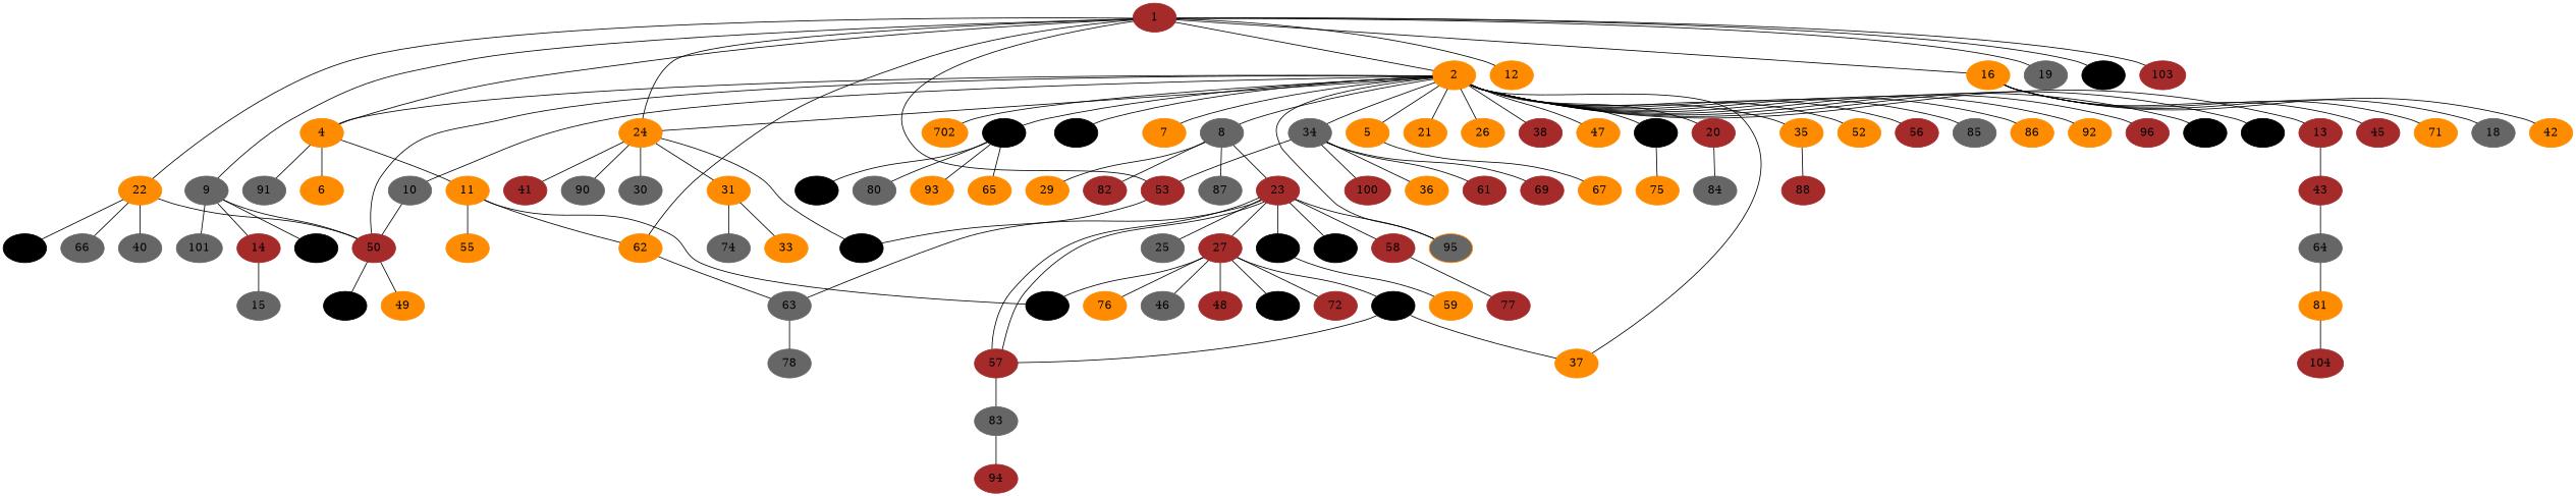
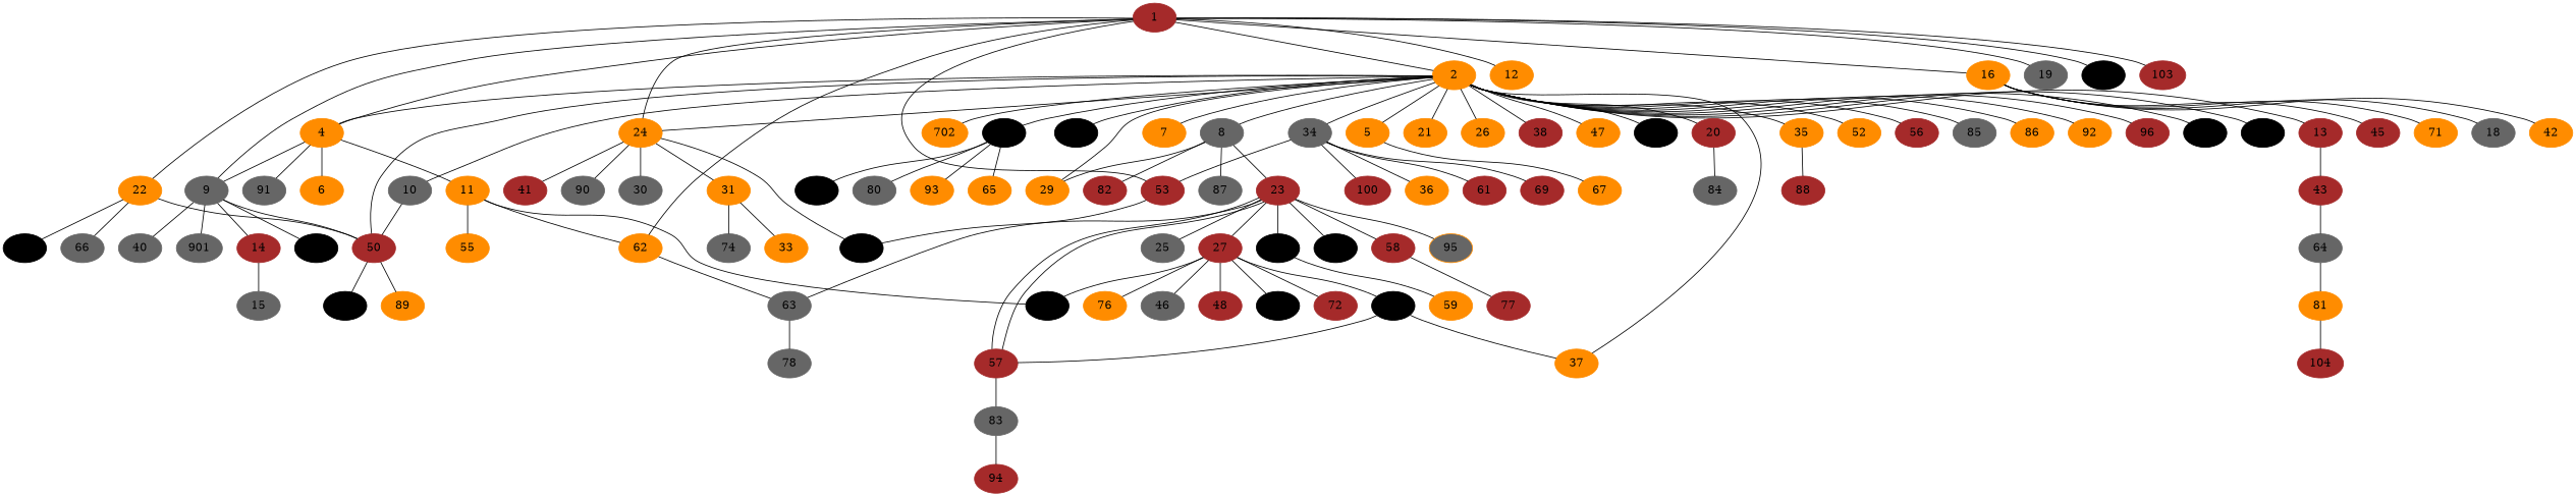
  graph {
    node [color=darkorange style=filled]
    1 [color=brown]
    2
    4
    9 [color=gray40]
    12
    16
    19 [color=gray40]
    22
    24
    53 [color=brown]
    62
    79 [color=black]
    103 [color=brown]
    3 [color=black]
    5
    7
    8 [color=gray40]
    10 [color=gray40]
    13 [color=brown]
    17 [color=black]
    20 [color=brown]
    21
    26
    34 [color=gray40]
    35
    37
    38 [color=brown]
    47
    50 [color=brown]
    51 [color=black]
    52
    56 [color=brown]
    85 [color=gray40]
    86
    92
    95 [fillcolor=gray40]
    96 [color=brown]
    97 [color=black]
    98 [color=black]
    n40 [label=702]
    6
    11
    91 [color=gray40]
    14 [color=brown]
    60 [color=black]
-   101 [color=gray40]
+   101 [color=gray40 label=901]
    18 [color=gray40]
    42
    45 [color=brown]
    71
    40 [color=gray40]
    44 [color=black]
    66 [color=gray40]
    30 [color=gray40]
    31
    41 [color=brown]
    54 [color=black]
    90 [color=gray40]
    63 [color=gray40]
    67
    23 [color=brown]
    29
    82 [color=brown]
    87 [color=gray40]
    43 [color=brown]
-   75
    84 [color=gray40]
    36
    61 [color=brown]
    69 [color=brown]
    100 [color=brown]
    88 [color=brown]
    70 [color=black]
-   89 [label=49]
+   89
    65
    73 [color=black]
    80 [color=gray40]
    93
    39 [color=black]
    55
    25 [color=gray40]
    27 [color=brown]
    32 [color=black]
    57 [color=brown]
    58 [color=brown]
    99 [color=black]
    15 [color=gray40]
    64 [color=gray40]
    28 [color=black]
    46 [color=gray40]
    48 [color=brown]
    68 [color=black]
    72 [color=brown]
    76
    59
    83 [color=gray40]
    77 [color=brown]
    78 [color=gray40]
    33
    74 [color=gray40]
    81
    94 [color=brown]
    104 [color=brown]
    1 -- 2
    1 -- 4
    1 -- 9
    1 -- 12
    1 -- 16
    1 -- 19
    1 -- 22
    1 -- 24
    1 -- 53
    1 -- 62
    1 -- 79
    1 -- 103
    2 -- 4
    2 -- 24
    2 -- 3
    2 -- 5
    2 -- 7
    2 -- 8
    2 -- 10
    2 -- 13
    2 -- 17
    2 -- 20
    2 -- 21
    2 -- 26
    2 -- 34
    2 -- 35
    2 -- 37
    2 -- 38
    2 -- 47
    2 -- 50
    2 -- 51
    2 -- 52
    2 -- 56
    2 -- 85
    2 -- 86
    2 -- 92
-   2 -- 95
+   2 -- 29
    2 -- 96
    2 -- 97
    2 -- 98
    2 -- n40
+   4 -- 9
    4 -- 6
    4 -- 11
    4 -- 91
    9 -- 50
    9 -- 14
    9 -- 60
    9 -- 101
    16 -- 18
    16 -- 42
    16 -- 45
    16 -- 71
    22 -- 50
-   22 -- 40
+   9 -- 40
    22 -- 44
    22 -- 66
    24 -- 30
    24 -- 31
    24 -- 41
    24 -- 54
    24 -- 90
    53 -- 54
    62 -- 63
    5 -- 67
    8 -- 23
    8 -- 29
    8 -- 82
    8 -- 87
    10 -- 50
    13 -- 43
-   17 -- 75
    20 -- 84
    34 -- 53
    34 -- 36
    34 -- 61
    34 -- 69
    34 -- 100
    35 -- 88
    50 -- 70
    50 -- 89
    51 -- 65
    51 -- 73
    51 -- 80
    51 -- 93
    11 -- 62
    11 -- 39
    11 -- 55
    14 -- 15
    31 -- 33
    31 -- 74
    63 -- 78
    23 -- 95
    23 -- 63
    23 -- 25
    23 -- 27
    23 -- 32
    23 -- 57
    23 -- 57
    23 -- 58
    23 -- 99
    43 -- 64
    27 -- 39
    27 -- 28
    27 -- 46
    27 -- 48
    27 -- 68
    27 -- 72
    27 -- 76
    32 -- 59
    57 -- 83
    58 -- 77
    64 -- 81
    28 -- 37
    28 -- 57
    83 -- 94
    81 -- 104
  }
